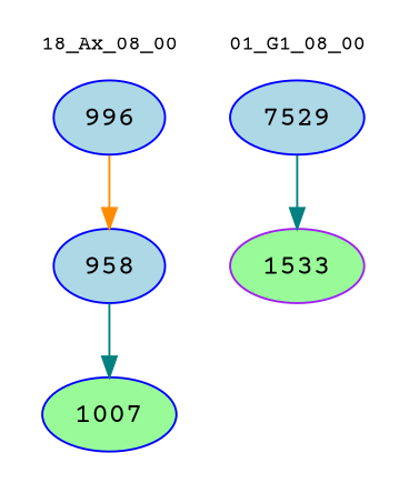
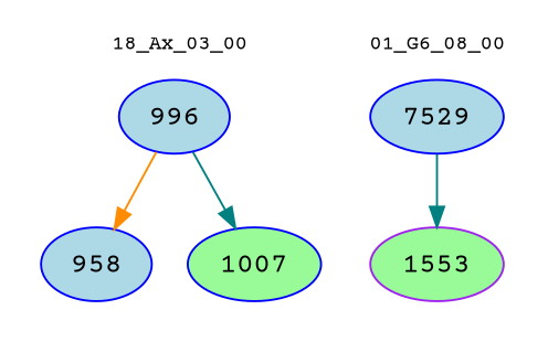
  digraph {
    fontname="Courier Prime"
    node [color=blue fillcolor=lightblue fontname="Courier Prime" style=filled]
    edge [color=teal fontname="Courier Prime"]
    n1 [label=996]
    n2 [label=958]
    n3 [fillcolor=palegreen label=1007]
    n4 [label=7529]
-   n5 [color=purple fillcolor=palegreen label=1533]
+   n5 [color=purple fillcolor=palegreen label=1553]
    subgraph cluster_1 {
      color=white
      fontsize=10
-     label="18_Ax_08_00"
+     label="18_Ax_03_00"
      n1
      n2
      n3
    }
    subgraph cluster_2 {
      color=white
      fontsize=10
-     label="01_G1_08_00"
+     label="01_G6_08_00"
      n4
      n5
    }
    n1 -> n2 [color=darkorange]
-   n2 -> n3
+   n1 -> n3
    n4 -> n5
  }
